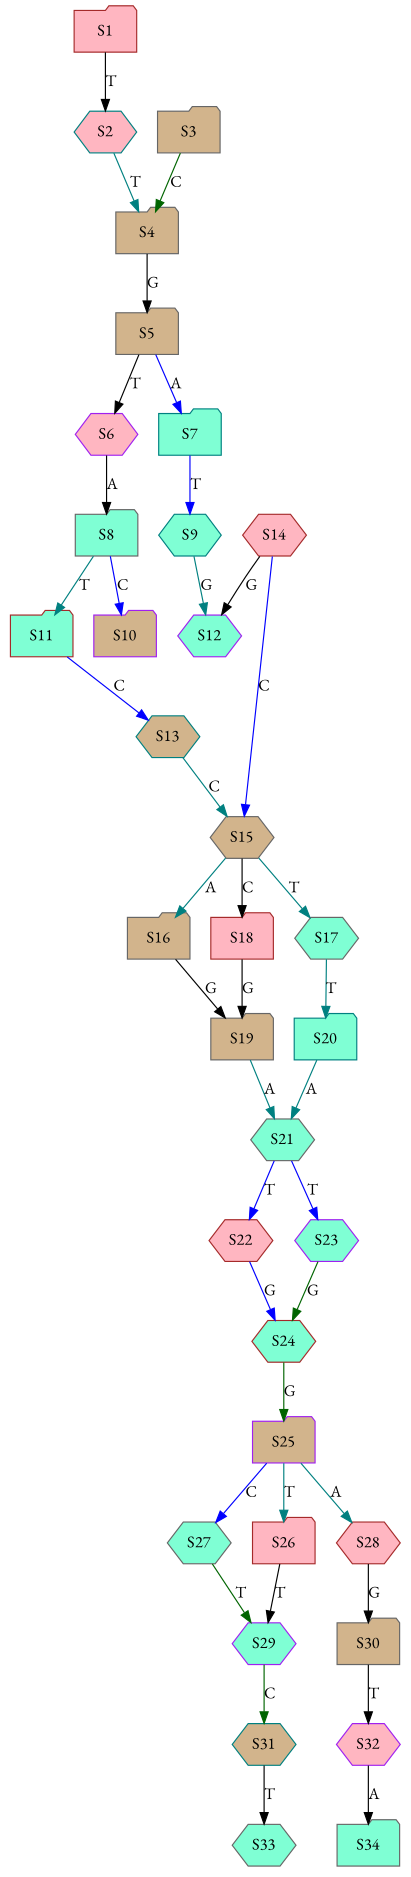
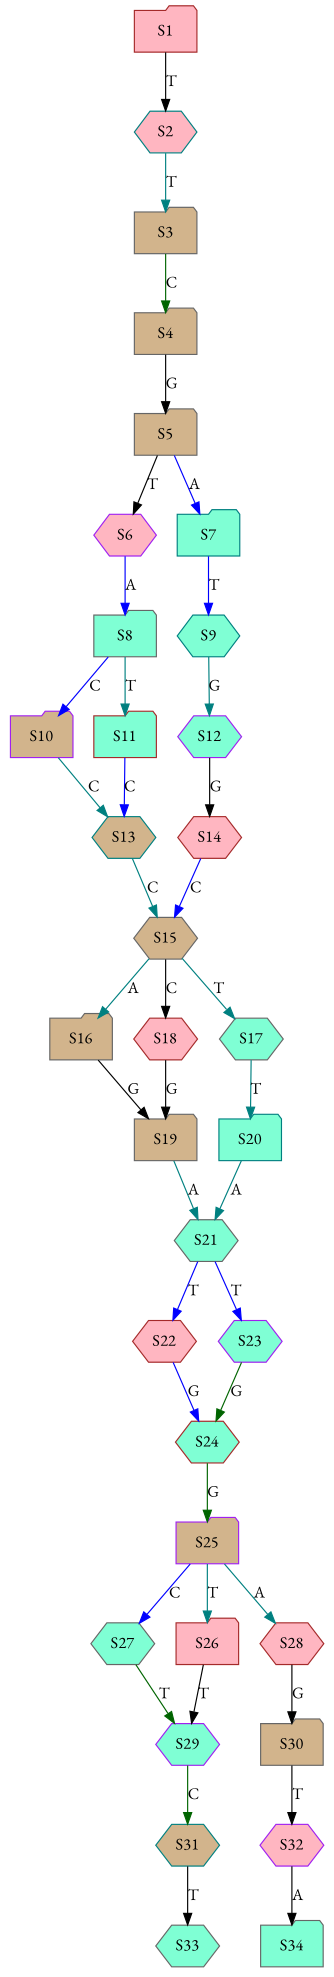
  strict digraph {
    fontname="EB Garamond"
    node [color=gray40 fillcolor=aquamarine fontname="EB Garamond" shape=hexagon style=filled]
    edge [color=black fontname="EB Garamond"]
    S1 [color=brown fillcolor=lightpink shape=folder]
    S2 [color=teal fillcolor=lightpink]
    S3 [fillcolor=tan shape=folder]
    S4 [fillcolor=tan shape=folder]
    S5 [fillcolor=tan shape=folder]
    S6 [color=purple fillcolor=lightpink]
    S7 [color=teal shape=folder]
    S8 [shape=folder]
    S9 [color=teal]
    S10 [color=purple fillcolor=tan shape=folder]
    S11 [color=brown shape=folder]
    S12 [color=purple]
    S13 [color=teal fillcolor=tan]
    S14 [color=brown fillcolor=lightpink]
    S15 [fillcolor=tan]
    S16 [fillcolor=tan shape=folder]
    S17
-   S18 [color=brown fillcolor=lightpink shape=folder]
+   S18 [color=brown fillcolor=lightpink]
    S19 [fillcolor=tan shape=folder]
    S20 [color=teal shape=folder]
    S21
    S22 [color=brown fillcolor=lightpink]
    S23 [color=purple]
    S24 [color=brown]
    S25 [color=purple fillcolor=tan shape=folder]
    S26 [color=brown fillcolor=lightpink shape=folder]
    S27
    S28 [color=brown fillcolor=lightpink]
    S29 [color=purple]
    S30 [fillcolor=tan shape=folder]
    S31 [color=teal fillcolor=tan]
    S32 [color=purple fillcolor=lightpink]
    S33
    S34 [shape=folder]
    S1 -> S2 [label=T]
-   S2 -> S4 [color=teal label=T]
+   S2 -> S3 [color=teal label=T]
    S3 -> S4 [color=darkgreen label=C]
    S4 -> S5 [label=G]
    S5 -> S6 [label=T]
    S5 -> S7 [color=blue label=A]
-   S6 -> S8 [label=A]
+   S6 -> S8 [color=blue label=A]
    S7 -> S9 [color=blue label=T]
    S8 -> S10 [color=blue label=C]
    S8 -> S11 [color=teal label=T]
    S9 -> S12 [color=teal label=G]
+   S10 -> S13 [color=teal label=C]
    S11 -> S13 [color=blue label=C]
-   S14 -> S12 [label=G]
+   S12 -> S14 [label=G]
    S13 -> S15 [color=teal label=C]
    S14 -> S15 [color=blue label=C]
    S15 -> S16 [color=teal label=A]
    S15 -> S17 [color=teal label=T]
    S15 -> S18 [label=C]
    S16 -> S19 [label=G]
    S17 -> S20 [color=teal label=T]
    S18 -> S19 [label=G]
    S19 -> S21 [color=teal label=A]
    S20 -> S21 [color=teal label=A]
    S21 -> S22 [color=blue label=T]
    S21 -> S23 [color=blue label=T]
    S22 -> S24 [color=blue label=G]
    S23 -> S24 [color=darkgreen label=G]
    S24 -> S25 [color=darkgreen label=G]
    S25 -> S26 [color=teal label=T]
    S25 -> S27 [color=blue label=C]
    S25 -> S28 [color=teal label=A]
    S26 -> S29 [label=T]
    S27 -> S29 [color=darkgreen label=T]
    S28 -> S30 [label=G]
    S29 -> S31 [color=darkgreen label=C]
    S30 -> S32 [label=T]
    S31 -> S33 [label=T]
    S32 -> S34 [label=A]
  }
